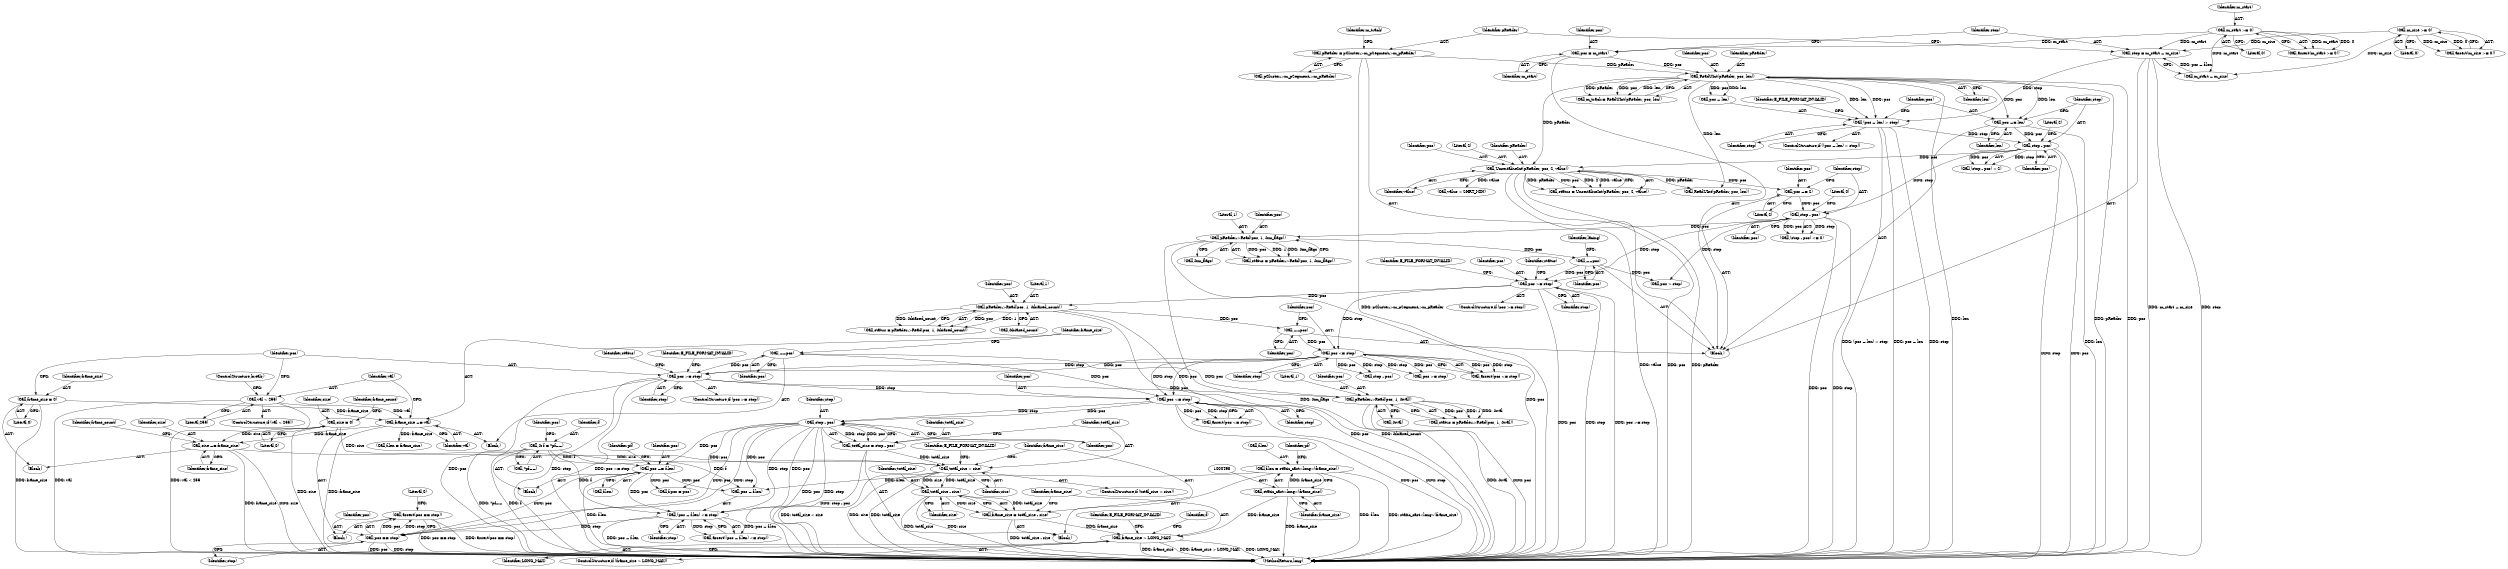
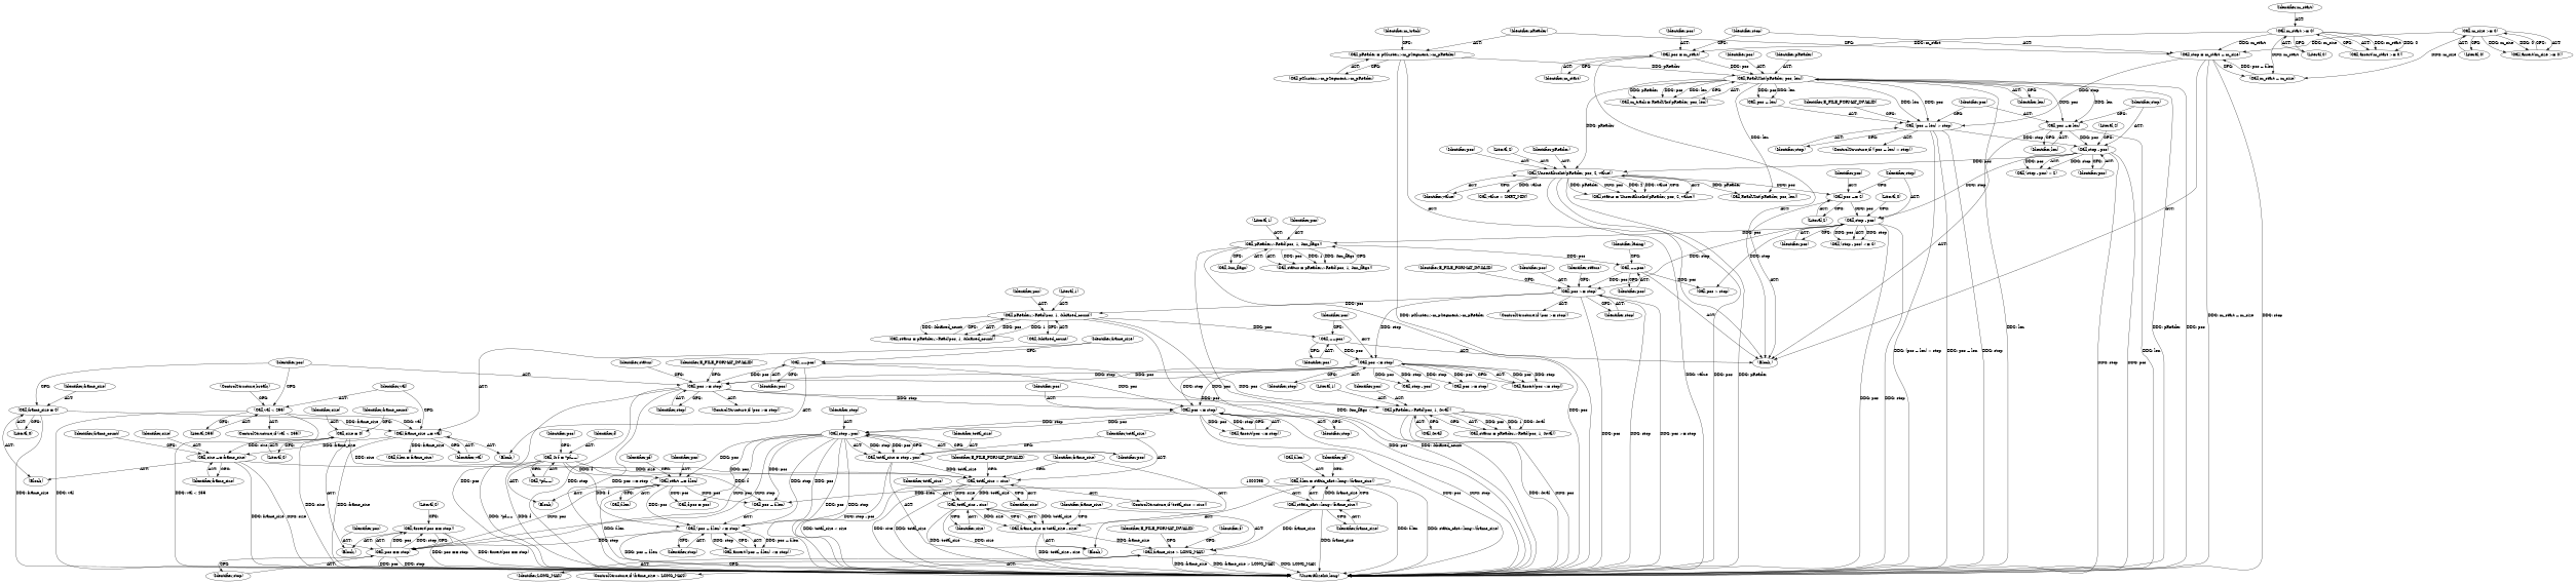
  digraph {
    n1 [label="(Call,assert(pos == stop))"]
    n2 [label="(Call,pos == stop)"]
    n3 [label="(Block,)"]
-   n4 [label="(MethodReturn,long)"]
+   n4 [label="(UnserializeInt,long)"]
    n5 [label="(Identifier,stop)"]
-   n6 [label="(Call,pos += f.len)"]
+   n6 [label="(Call,start += f.len)"]
    n7 [label="(Call,(pos + f.len) <= stop)"]
    n8 [label="(Call,pos + f.len)"]
    n9 [label="(Call,f.pos = pos)"]
    n10 [label="(Block,)"]
    n11 [label="(Call,f.len)"]
    n12 [label="(Call,assert((pos + f.len) <= stop))"]
    n13 [label="(Identifier,stop)"]
    n14 [label="(Call,& f = *pf++)"]
    n15 [label="(Call,*pf++)"]
    n16 [label="(Call,stop - pos)"]
    n17 [label="(Call,total_size = stop - pos)"]
    n18 [label="(Identifier,pos)"]
    n19 [label="(Block,)"]
    n20 [label="(Call,total_size < size)"]
    n21 [label="(Call,pos <= stop)"]
    n22 [label="(Call,assert(pos <= stop))"]
    n23 [label="(Identifier,stop)"]
    n24 [label="(Call,pos <= stop)"]
    n25 [label="(Call,pos >= stop)"]
    n26 [label="(Call,stop - pos)"]
    n27 [label="(Identifier,stop)"]
    n28 [label="(Call,assert(pos <= stop))"]
    n29 [label="(Call,pos >= stop)"]
    n30 [label="(Call,pReader->Read(pos, 1, &val))"]
    n31 [label="(ControlStructure,if (pos >= stop))"]
    n32 [label="(Identifier,stop)"]
    n33 [label="(Call,++pos)"]
    n34 [label="(Identifier,pos)"]
    n35 [label="(Block,)"]
    n36 [label="(Call,pReader->Read(pos, 1, &biased_count))"]
    n37 [label="(Call,&biased_count)"]
    n38 [label="(Call,status = pReader->Read(pos, 1, &biased_count))"]
    n39 [label="(Call,pos >= stop)"]
    n40 [label="(Identifier,stop)"]
    n41 [label="(ControlStructure,if (pos >= stop))"]
    n42 [label="(Call,++pos)"]
    n43 [label="(Identifier,pos)"]
    n44 [label="(Call,pos > stop)"]
    n45 [label="(Call,pReader->Read(pos, 1, &m_flags))"]
    n46 [label="(Call,status = pReader->Read(pos, 1, &m_flags))"]
    n47 [label="(Call,&m_flags)"]
    n48 [label="(Call,stop - pos)"]
    n49 [label="(Identifier,pos)"]
    n50 [label="(Call,(stop - pos) <= 0)"]
    n51 [label="(Call,stop - pos)"]
    n52 [label="(Call,UnserializeInt(pReader, pos, 2, value))"]
    n53 [label="(Identifier,pos)"]
    n54 [label="(Call,(stop - pos) < 2)"]
    n55 [label="(Call,ReadUInt(pReader, pos, len))"]
    n56 [label="(Call,pos += 2)"]
    n57 [label="(Call,value < SHRT_MIN)"]
    n58 [label="(Call,status = UnserializeInt(pReader, pos, 2, value))"]
    n59 [label="(Identifier,value)"]
    n60 [label="(Call,(pos + len) > stop)"]
    n61 [label="(Identifier,stop)"]
    n62 [label="(ControlStructure,if ((pos + len) > stop))"]
    n63 [label="(Call,ReadUInt(pReader, pos, len))"]
    n64 [label="(Call,pos += len)"]
    n65 [label="(Call,pos + len)"]
    n66 [label="(Call,m_track = ReadUInt(pReader, pos, len))"]
    n67 [label="(Identifier,len)"]
    n68 [label="(Identifier,len)"]
    n69 [label="(Call,pReader = pCluster->m_pSegment->m_pReader)"]
    n70 [label="(Call,pCluster->m_pSegment->m_pReader)"]
    n71 [label="(Call,pos = m_start)"]
    n72 [label="(Identifier,m_start)"]
    n73 [label="(Call,m_start >= 0)"]
    n74 [label="(Call,stop = m_start + m_size)"]
    n75 [label="(Literal,0)"]
    n76 [label="(Call,m_start + m_size)"]
    n77 [label="(Call,assert(m_start >= 0))"]
    n78 [label="(Call,m_size >= 0)"]
    n79 [label="(Call,assert(m_size >= 0))"]
    n80 [label="(Literal,0)"]
    n81 [label="(Literal,2)"]
    n82 [label="(Call,++pos)"]
    n83 [label="(Block,)"]
    n84 [label="(Identifier,pos)"]
    n85 [label="(Call,status = pReader->Read(pos, 1, &val))"]
    n86 [label="(Call,&val)"]
    n87 [label="(Call,f.len = static_cast<long>(frame_size))"]
    n88 [label="(Call,static_cast<long>(frame_size))"]
    n89 [label="(Identifier,frame_size)"]
    n90 [label="(Call,frame_size > LONG_MAX)"]
    n91 [label="(Identifier,LONG_MAX)"]
    n92 [label="(ControlStructure,if (frame_size > LONG_MAX))"]
    n93 [label="(Call,frame_size = total_size - size)"]
    n94 [label="(Call,total_size - size)"]
    n95 [label="(Identifier,size)"]
    n96 [label="(Identifier,size)"]
    n97 [label="(ControlStructure,if (total_size < size))"]
    n98 [label="(Call,size = 0)"]
    n99 [label="(Call,size += frame_size)"]
    n100 [label="(Literal,0)"]
    n101 [label="(Block,)"]
    n102 [label="(Identifier,frame_size)"]
    n103 [label="(Call,frame_size += val)"]
    n104 [label="(Identifier,val)"]
    n105 [label="(Call,f.len = frame_size)"]
    n106 [label="(Call,val < 255)"]
    n107 [label="(Literal,255)"]
    n108 [label="(ControlStructure,if (val < 255))"]
    n109 [label="(Call,frame_size = 0)"]
    n110 [label="(Literal,0)"]
    n111 [label="(Identifier,pos)"]
    n112 [label="(Identifier,frame_size)"]
    n113 [label="(Identifier,size)"]
    n114 [label="(Identifier,pReader)"]
    n115 [label="(Identifier,m_start)"]
    n116 [label="(Identifier,frame_count)"]
    n117 [label="(Identifier,pos)"]
    n118 [label="(Identifier,pos)"]
    n119 [label="(Identifier,size)"]
    n120 [label="(Identifier,E_FILE_FORMAT_INVALID)"]
    n121 [label="(Identifier,pos)"]
    n122 [label="(Identifier,pos)"]
    n123 [label="(Identifier,frame_size)"]
    n124 [label="(Identifier,f)"]
    n125 [label="(Literal,2)"]
    n126 [label="(Identifier,pos)"]
    n127 [label="(Identifier,E_FILE_FORMAT_INVALID)"]
    n128 [label="(Identifier,pos)"]
    n129 [label="(Identifier,pos)"]
    n130 [label="(Identifier,pos)"]
    n131 [label="(Identifier,stop)"]
    n132 [label="(Identifier,pos)"]
    n133 [label="(Identifier,pReader)"]
    n134 [label="(Identifier,frame_size)"]
    n135 [label="(Identifier,total_size)"]
    n136 [label="(Identifier,E_FILE_FORMAT_INVALID)"]
    n137 [label="(Identifier,frame_size)"]
    n138 [label="(Identifier,pf)"]
    n139 [label="(Identifier,status)"]
    n140 [label="(Identifier,stop)"]
    n141 [label="(ControlStructure,break;)"]
    n142 [label="(Identifier,total_size)"]
    n143 [label="(Identifier,pf)"]
    n144 [label="(Literal,1)"]
    n145 [label="(Identifier,pos)"]
    n146 [label="(Identifier,E_FILE_FORMAT_INVALID)"]
    n147 [label="(Identifier,stop)"]
    n148 [label="(Literal,1)"]
    n149 [label="(Literal,0)"]
    n150 [label="(Call,f.len)"]
    n151 [label="(Identifier,status)"]
    n152 [label="(Literal,0)"]
    n153 [label="(Identifier,val)"]
    n154 [label="(Identifier,E_FILE_FORMAT_INVALID)"]
    n155 [label="(Identifier,frame_count)"]
    n156 [label="(Identifier,pos)"]
    n157 [label="(Identifier,lacing)"]
    n158 [label="(Identifier,total_size)"]
    n159 [label="(Identifier,m_track)"]
    n160 [label="(Identifier,pos)"]
    n161 [label="(Identifier,pReader)"]
    n162 [label="(Literal,2)"]
    n163 [label="(Literal,1)"]
    n164 [label="(Identifier,stop)"]
    n165 [label="(Identifier,pos)"]
    n166 [label="(Identifier,pos)"]
    n167 [label="(Identifier,f)"]
    1000498
    n1 -> n2 [label="CFG: "]
    n1 -> n3 [label="AST: "]
    n1 -> n4 [label="DDG: pos == stop"]
    n1 -> n4 [label="DDG: assert(pos == stop)"]
    n2 -> n1 [label="AST: "]
    n2 -> n1 [label="DDG: pos"]
    n2 -> n1 [label="DDG: stop"]
    n2 -> n4 [label="DDG: pos"]
    n2 -> n4 [label="DDG: stop"]
    n2 -> n5 [label="CFG: "]
    n5 -> n2 [label="AST: "]
    n6 -> n2 [label="DDG: pos"]
    n6 -> n4 [label="DDG: f.len"]
    n6 -> n7 [label="DDG: pos"]
    n6 -> n8 [label="DDG: pos"]
    n6 -> n9 [label="DDG: pos"]
    n6 -> n10 [label="AST: "]
    n6 -> n11 [label="CFG: "]
    n7 -> n2 [label="DDG: stop"]
    n7 -> n4 [label="DDG: pos + f.len"]
    n7 -> n12 [label="AST: "]
    n7 -> n12 [label="DDG: pos + f.len"]
    n7 -> n12 [label="DDG: stop"]
    n7 -> n13 [label="CFG: "]
    n8 -> n7 [label="AST: "]
    n11 -> n6 [label="AST: "]
    n12 -> n7 [label="CFG: "]
    n13 -> n7 [label="AST: "]
    n14 -> n4 [label="DDG: *pf++"]
    n14 -> n4 [label="DDG: f"]
    n14 -> n6 [label="DDG: f"]
    n14 -> n7 [label="DDG: f"]
    n14 -> n8 [label="DDG: f"]
    n14 -> n10 [label="AST: "]
    n14 -> n15 [label="CFG: "]
    n15 -> n14 [label="AST: "]
    n16 -> n2 [label="DDG: pos"]
    n16 -> n2 [label="DDG: stop"]
    n16 -> n4 [label="DDG: pos"]
    n16 -> n4 [label="DDG: stop"]
    n16 -> n6 [label="DDG: pos"]
    n16 -> n7 [label="DDG: pos"]
    n16 -> n7 [label="DDG: stop"]
    n16 -> n8 [label="DDG: pos"]
    n16 -> n9 [label="DDG: pos"]
    n16 -> n17 [label="AST: "]
    n16 -> n17 [label="DDG: stop"]
    n16 -> n17 [label="DDG: pos"]
    n16 -> n18 [label="CFG: "]
    n17 -> n4 [label="DDG: stop - pos"]
    n17 -> n16 [label="CFG: "]
    n17 -> n19 [label="AST: "]
    n17 -> n20 [label="DDG: total_size"]
    n18 -> n16 [label="AST: "]
    n20 -> n4 [label="DDG: total_size < size"]
    n20 -> n4 [label="DDG: total_size"]
    n20 -> n4 [label="DDG: size"]
    n20 -> n94 [label="DDG: total_size"]
    n20 -> n94 [label="DDG: size"]
    n20 -> n96 [label="CFG: "]
    n20 -> n97 [label="AST: "]
    n21 -> n4 [label="DDG: stop"]
    n21 -> n4 [label="DDG: pos"]
    n21 -> n16 [label="DDG: stop"]
    n21 -> n16 [label="DDG: pos"]
    n21 -> n22 [label="AST: "]
    n21 -> n22 [label="DDG: pos"]
    n21 -> n22 [label="DDG: stop"]
    n21 -> n23 [label="CFG: "]
    n22 -> n21 [label="CFG: "]
    n23 -> n21 [label="AST: "]
    n24 -> n21 [label="DDG: pos"]
    n24 -> n21 [label="DDG: stop"]
    n24 -> n25 [label="DDG: pos"]
    n24 -> n25 [label="DDG: stop"]
    n24 -> n26 [label="DDG: stop"]
    n24 -> n26 [label="DDG: pos"]
    n24 -> n27 [label="CFG: "]
    n24 -> n28 [label="AST: "]
    n24 -> n28 [label="DDG: pos"]
    n24 -> n28 [label="DDG: stop"]
    n24 -> n29 [label="DDG: pos"]
    n24 -> n29 [label="DDG: stop"]
    n25 -> n4 [label="DDG: stop"]
    n25 -> n4 [label="DDG: pos >= stop"]
    n25 -> n4 [label="DDG: pos"]
    n25 -> n21 [label="DDG: stop"]
    n25 -> n30 [label="DDG: pos"]
    n25 -> n31 [label="AST: "]
    n25 -> n32 [label="CFG: "]
    n27 -> n24 [label="AST: "]
    n28 -> n24 [label="CFG: "]
    n30 -> n4 [label="DDG: &val"]
    n30 -> n4 [label="DDG: pos"]
    n30 -> n82 [label="DDG: pos"]
    n30 -> n85 [label="AST: "]
    n30 -> n85 [label="DDG: pos"]
    n30 -> n85 [label="DDG: 1"]
    n30 -> n85 [label="DDG: &val"]
    n30 -> n86 [label="CFG: "]
    n32 -> n25 [label="AST: "]
    n33 -> n24 [label="DDG: pos"]
    n33 -> n34 [label="CFG: "]
    n33 -> n35 [label="AST: "]
    n34 -> n33 [label="AST: "]
    n36 -> n4 [label="DDG: pos"]
    n36 -> n4 [label="DDG: &biased_count"]
    n36 -> n33 [label="DDG: pos"]
    n36 -> n37 [label="CFG: "]
    n36 -> n38 [label="AST: "]
    n36 -> n38 [label="DDG: pos"]
    n36 -> n38 [label="DDG: 1"]
    n36 -> n38 [label="DDG: &biased_count"]
    n37 -> n36 [label="AST: "]
    n38 -> n36 [label="CFG: "]
    n39 -> n4 [label="DDG: stop"]
    n39 -> n4 [label="DDG: pos >= stop"]
    n39 -> n4 [label="DDG: pos"]
    n39 -> n24 [label="DDG: stop"]
    n39 -> n36 [label="DDG: pos"]
    n39 -> n40 [label="CFG: "]
    n39 -> n41 [label="AST: "]
    n40 -> n39 [label="AST: "]
    n42 -> n35 [label="AST: "]
    n42 -> n39 [label="DDG: pos"]
    n42 -> n43 [label="CFG: "]
    n42 -> n44 [label="DDG: pos"]
    n43 -> n42 [label="AST: "]
    n45 -> n4 [label="DDG: &m_flags"]
    n45 -> n4 [label="DDG: pos"]
    n45 -> n42 [label="DDG: pos"]
    n45 -> n46 [label="AST: "]
    n45 -> n46 [label="DDG: pos"]
    n45 -> n46 [label="DDG: 1"]
    n45 -> n46 [label="DDG: &m_flags"]
    n45 -> n47 [label="CFG: "]
    n46 -> n45 [label="CFG: "]
    n47 -> n45 [label="AST: "]
    n48 -> n4 [label="DDG: stop"]
    n48 -> n4 [label="DDG: pos"]
    n48 -> n39 [label="DDG: stop"]
    n48 -> n44 [label="DDG: stop"]
    n48 -> n45 [label="DDG: pos"]
    n48 -> n49 [label="CFG: "]
    n48 -> n50 [label="AST: "]
    n48 -> n50 [label="DDG: stop"]
    n48 -> n50 [label="DDG: pos"]
    n49 -> n48 [label="AST: "]
    n51 -> n4 [label="DDG: stop"]
    n51 -> n4 [label="DDG: pos"]
    n51 -> n48 [label="DDG: stop"]
    n51 -> n52 [label="DDG: pos"]
    n51 -> n53 [label="CFG: "]
    n51 -> n54 [label="AST: "]
    n51 -> n54 [label="DDG: stop"]
    n51 -> n54 [label="DDG: pos"]
    n52 -> n4 [label="DDG: value"]
    n52 -> n4 [label="DDG: pos"]
    n52 -> n4 [label="DDG: pReader"]
    n52 -> n55 [label="DDG: pReader"]
    n52 -> n56 [label="DDG: pos"]
    n52 -> n57 [label="DDG: value"]
    n52 -> n58 [label="AST: "]
    n52 -> n58 [label="DDG: pReader"]
    n52 -> n58 [label="DDG: pos"]
    n52 -> n58 [label="DDG: 2"]
    n52 -> n58 [label="DDG: value"]
    n52 -> n59 [label="CFG: "]
    n53 -> n51 [label="AST: "]
    n56 -> n35 [label="AST: "]
    n56 -> n48 [label="DDG: pos"]
    n56 -> n81 [label="CFG: "]
    n58 -> n52 [label="CFG: "]
    n59 -> n52 [label="AST: "]
    n60 -> n4 [label="DDG: stop"]
    n60 -> n4 [label="DDG: (pos + len) > stop"]
    n60 -> n4 [label="DDG: pos + len"]
    n60 -> n51 [label="DDG: stop"]
    n60 -> n61 [label="CFG: "]
    n60 -> n62 [label="AST: "]
    n61 -> n60 [label="AST: "]
    n63 -> n4 [label="DDG: len"]
    n63 -> n4 [label="DDG: pos"]
    n63 -> n4 [label="DDG: pReader"]
    n63 -> n52 [label="DDG: pReader"]
    n63 -> n55 [label="DDG: len"]
    n63 -> n60 [label="DDG: pos"]
    n63 -> n60 [label="DDG: len"]
    n63 -> n64 [label="DDG: len"]
    n63 -> n64 [label="DDG: pos"]
    n63 -> n65 [label="DDG: pos"]
    n63 -> n65 [label="DDG: len"]
    n63 -> n66 [label="AST: "]
    n63 -> n66 [label="DDG: pReader"]
    n63 -> n66 [label="DDG: pos"]
    n63 -> n66 [label="DDG: len"]
    n63 -> n67 [label="CFG: "]
    n64 -> n4 [label="DDG: len"]
    n64 -> n35 [label="AST: "]
    n64 -> n51 [label="DDG: pos"]
    n64 -> n68 [label="CFG: "]
    n65 -> n60 [label="AST: "]
    n66 -> n63 [label="CFG: "]
    n67 -> n63 [label="AST: "]
    n68 -> n64 [label="AST: "]
    n69 -> n4 [label="DDG: pCluster->m_pSegment->m_pReader"]
    n69 -> n35 [label="AST: "]
    n69 -> n63 [label="DDG: pReader"]
    n69 -> n70 [label="CFG: "]
    n70 -> n69 [label="AST: "]
    n71 -> n35 [label="AST: "]
    n71 -> n63 [label="DDG: pos"]
    n71 -> n72 [label="CFG: "]
    n72 -> n71 [label="AST: "]
    n73 -> n71 [label="DDG: m_start"]
    n73 -> n74 [label="DDG: m_start"]
    n73 -> n75 [label="CFG: "]
    n73 -> n76 [label="DDG: m_start"]
    n73 -> n77 [label="AST: "]
    n73 -> n77 [label="DDG: m_start"]
    n73 -> n77 [label="DDG: 0"]
    n74 -> n4 [label="DDG: m_start + m_size"]
    n74 -> n4 [label="DDG: stop"]
    n74 -> n35 [label="AST: "]
    n74 -> n60 [label="DDG: stop"]
    n74 -> n76 [label="CFG: "]
    n75 -> n73 [label="AST: "]
    n76 -> n74 [label="DDG: pos + f.len"]
    n77 -> n73 [label="CFG: "]
    n78 -> n74 [label="DDG: m_size"]
    n78 -> n76 [label="DDG: m_size"]
    n78 -> n79 [label="AST: "]
    n78 -> n79 [label="DDG: m_size"]
    n78 -> n79 [label="DDG: 0"]
    n78 -> n80 [label="CFG: "]
    n79 -> n78 [label="CFG: "]
    n80 -> n78 [label="AST: "]
    n81 -> n56 [label="AST: "]
    n82 -> n21 [label="DDG: pos"]
    n82 -> n25 [label="DDG: pos"]
    n82 -> n83 [label="AST: "]
    n82 -> n84 [label="CFG: "]
    n84 -> n82 [label="AST: "]
    n85 -> n30 [label="CFG: "]
    n86 -> n30 [label="AST: "]
    n87 -> n4 [label="DDG: f.len"]
    n87 -> n4 [label="DDG: static_cast<long>(frame_size)"]
    n87 -> n8 [label="DDG: f.len"]
    n87 -> n19 [label="AST: "]
    n87 -> n88 [label="CFG: "]
    n88 -> n4 [label="DDG: frame_size"]
    n88 -> n87 [label="AST: "]
    n88 -> n87 [label="DDG: frame_size"]
    n88 -> n89 [label="CFG: "]
    n88 -> n90 [label="DDG: frame_size"]
    n89 -> n88 [label="AST: "]
    n90 -> n4 [label="DDG: frame_size"]
    n90 -> n4 [label="DDG: frame_size > LONG_MAX"]
    n90 -> n4 [label="DDG: LONG_MAX"]
    n90 -> n91 [label="CFG: "]
    n90 -> n92 [label="AST: "]
    n91 -> n90 [label="AST: "]
    n93 -> n4 [label="DDG: total_size - size"]
    n93 -> n19 [label="AST: "]
    n93 -> n90 [label="DDG: frame_size"]
    n93 -> n94 [label="CFG: "]
    n94 -> n4 [label="DDG: size"]
    n94 -> n4 [label="DDG: total_size"]
    n94 -> n93 [label="AST: "]
    n94 -> n93 [label="DDG: total_size"]
    n94 -> n93 [label="DDG: size"]
    n94 -> n95 [label="CFG: "]
    n95 -> n94 [label="AST: "]
    n96 -> n20 [label="AST: "]
    n98 -> n3 [label="AST: "]
    n98 -> n4 [label="DDG: size"]
    n98 -> n20 [label="DDG: size"]
    n98 -> n99 [label="DDG: size"]
    n98 -> n100 [label="CFG: "]
    n99 -> n4 [label="DDG: frame_size"]
    n99 -> n4 [label="DDG: size"]
    n99 -> n20 [label="DDG: size"]
    n99 -> n101 [label="AST: "]
    n99 -> n102 [label="CFG: "]
    n100 -> n98 [label="AST: "]
    n102 -> n99 [label="AST: "]
    n103 -> n4 [label="DDG: frame_size"]
    n103 -> n83 [label="AST: "]
    n103 -> n99 [label="DDG: frame_size"]
    n103 -> n104 [label="CFG: "]
    n103 -> n105 [label="DDG: frame_size"]
    n104 -> n103 [label="AST: "]
    n106 -> n4 [label="DDG: val < 255"]
    n106 -> n4 [label="DDG: val"]
    n106 -> n103 [label="DDG: val"]
    n106 -> n107 [label="CFG: "]
    n106 -> n108 [label="AST: "]
    n107 -> n106 [label="AST: "]
    n109 -> n4 [label="DDG: frame_size"]
    n109 -> n101 [label="AST: "]
    n109 -> n103 [label="DDG: frame_size"]
    n109 -> n110 [label="CFG: "]
    n110 -> n109 [label="AST: "]
    n111 -> n36 [label="AST: "]
    n112 -> n109 [label="AST: "]
    n113 -> n99 [label="AST: "]
    n114 -> n69 [label="AST: "]
    n114 -> n74 [label="CFG: "]
    n115 -> n73 [label="AST: "]
    n116 -> n98 [label="CFG: "]
    n117 -> n6 [label="AST: "]
    n118 -> n25 [label="AST: "]
    n118 -> n106 [label="CFG: "]
    n118 -> n109 [label="CFG: "]
    n119 -> n98 [label="AST: "]
    n120 -> n25 [label="CFG: "]
    n121 -> n45 [label="AST: "]
    n122 -> n52 [label="AST: "]
    n123 -> n20 [label="CFG: "]
    n123 -> n93 [label="AST: "]
    n124 -> n90 [label="CFG: "]
    n125 -> n52 [label="AST: "]
    n126 -> n39 [label="AST: "]
    n127 -> n60 [label="CFG: "]
    n128 -> n2 [label="AST: "]
    n129 -> n60 [label="CFG: "]
    n129 -> n64 [label="AST: "]
    n130 -> n56 [label="AST: "]
    n131 -> n16 [label="AST: "]
    n132 -> n71 [label="AST: "]
    n133 -> n52 [label="AST: "]
    n134 -> n82 [label="CFG: "]
    n134 -> n103 [label="AST: "]
    n135 -> n94 [label="AST: "]
    n136 -> n20 [label="CFG: "]
    n137 -> n90 [label="AST: "]
    n137 -> n93 [label="CFG: "]
    n138 -> n87 [label="CFG: "]
    n139 -> n39 [label="CFG: "]
    n140 -> n71 [label="CFG: "]
    n140 -> n74 [label="AST: "]
    n141 -> n106 [label="CFG: "]
    n142 -> n17 [label="CFG: "]
    n142 -> n20 [label="AST: "]
    n143 -> n6 [label="CFG: "]
    n144 -> n36 [label="AST: "]
    n145 -> n63 [label="AST: "]
    n146 -> n90 [label="CFG: "]
    n147 -> n48 [label="AST: "]
    n147 -> n56 [label="CFG: "]
    n148 -> n30 [label="AST: "]
    n149 -> n1 [label="CFG: "]
    n150 -> n87 [label="AST: "]
    n151 -> n25 [label="CFG: "]
    n152 -> n48 [label="CFG: "]
    n153 -> n103 [label="CFG: "]
    n153 -> n106 [label="AST: "]
    n154 -> n39 [label="CFG: "]
    n155 -> n99 [label="CFG: "]
    n156 -> n14 [label="CFG: "]
    n157 -> n42 [label="CFG: "]
    n158 -> n17 [label="AST: "]
    n159 -> n69 [label="CFG: "]
    n160 -> n24 [label="AST: "]
    n160 -> n33 [label="CFG: "]
    n161 -> n63 [label="AST: "]
    n162 -> n51 [label="CFG: "]
    n163 -> n45 [label="AST: "]
    n164 -> n51 [label="AST: "]
    n164 -> n64 [label="CFG: "]
    n165 -> n30 [label="AST: "]
    n166 -> n21 [label="AST: "]
    n167 -> n14 [label="AST: "]
    1000498 -> n88 [label="AST: "]
  }
